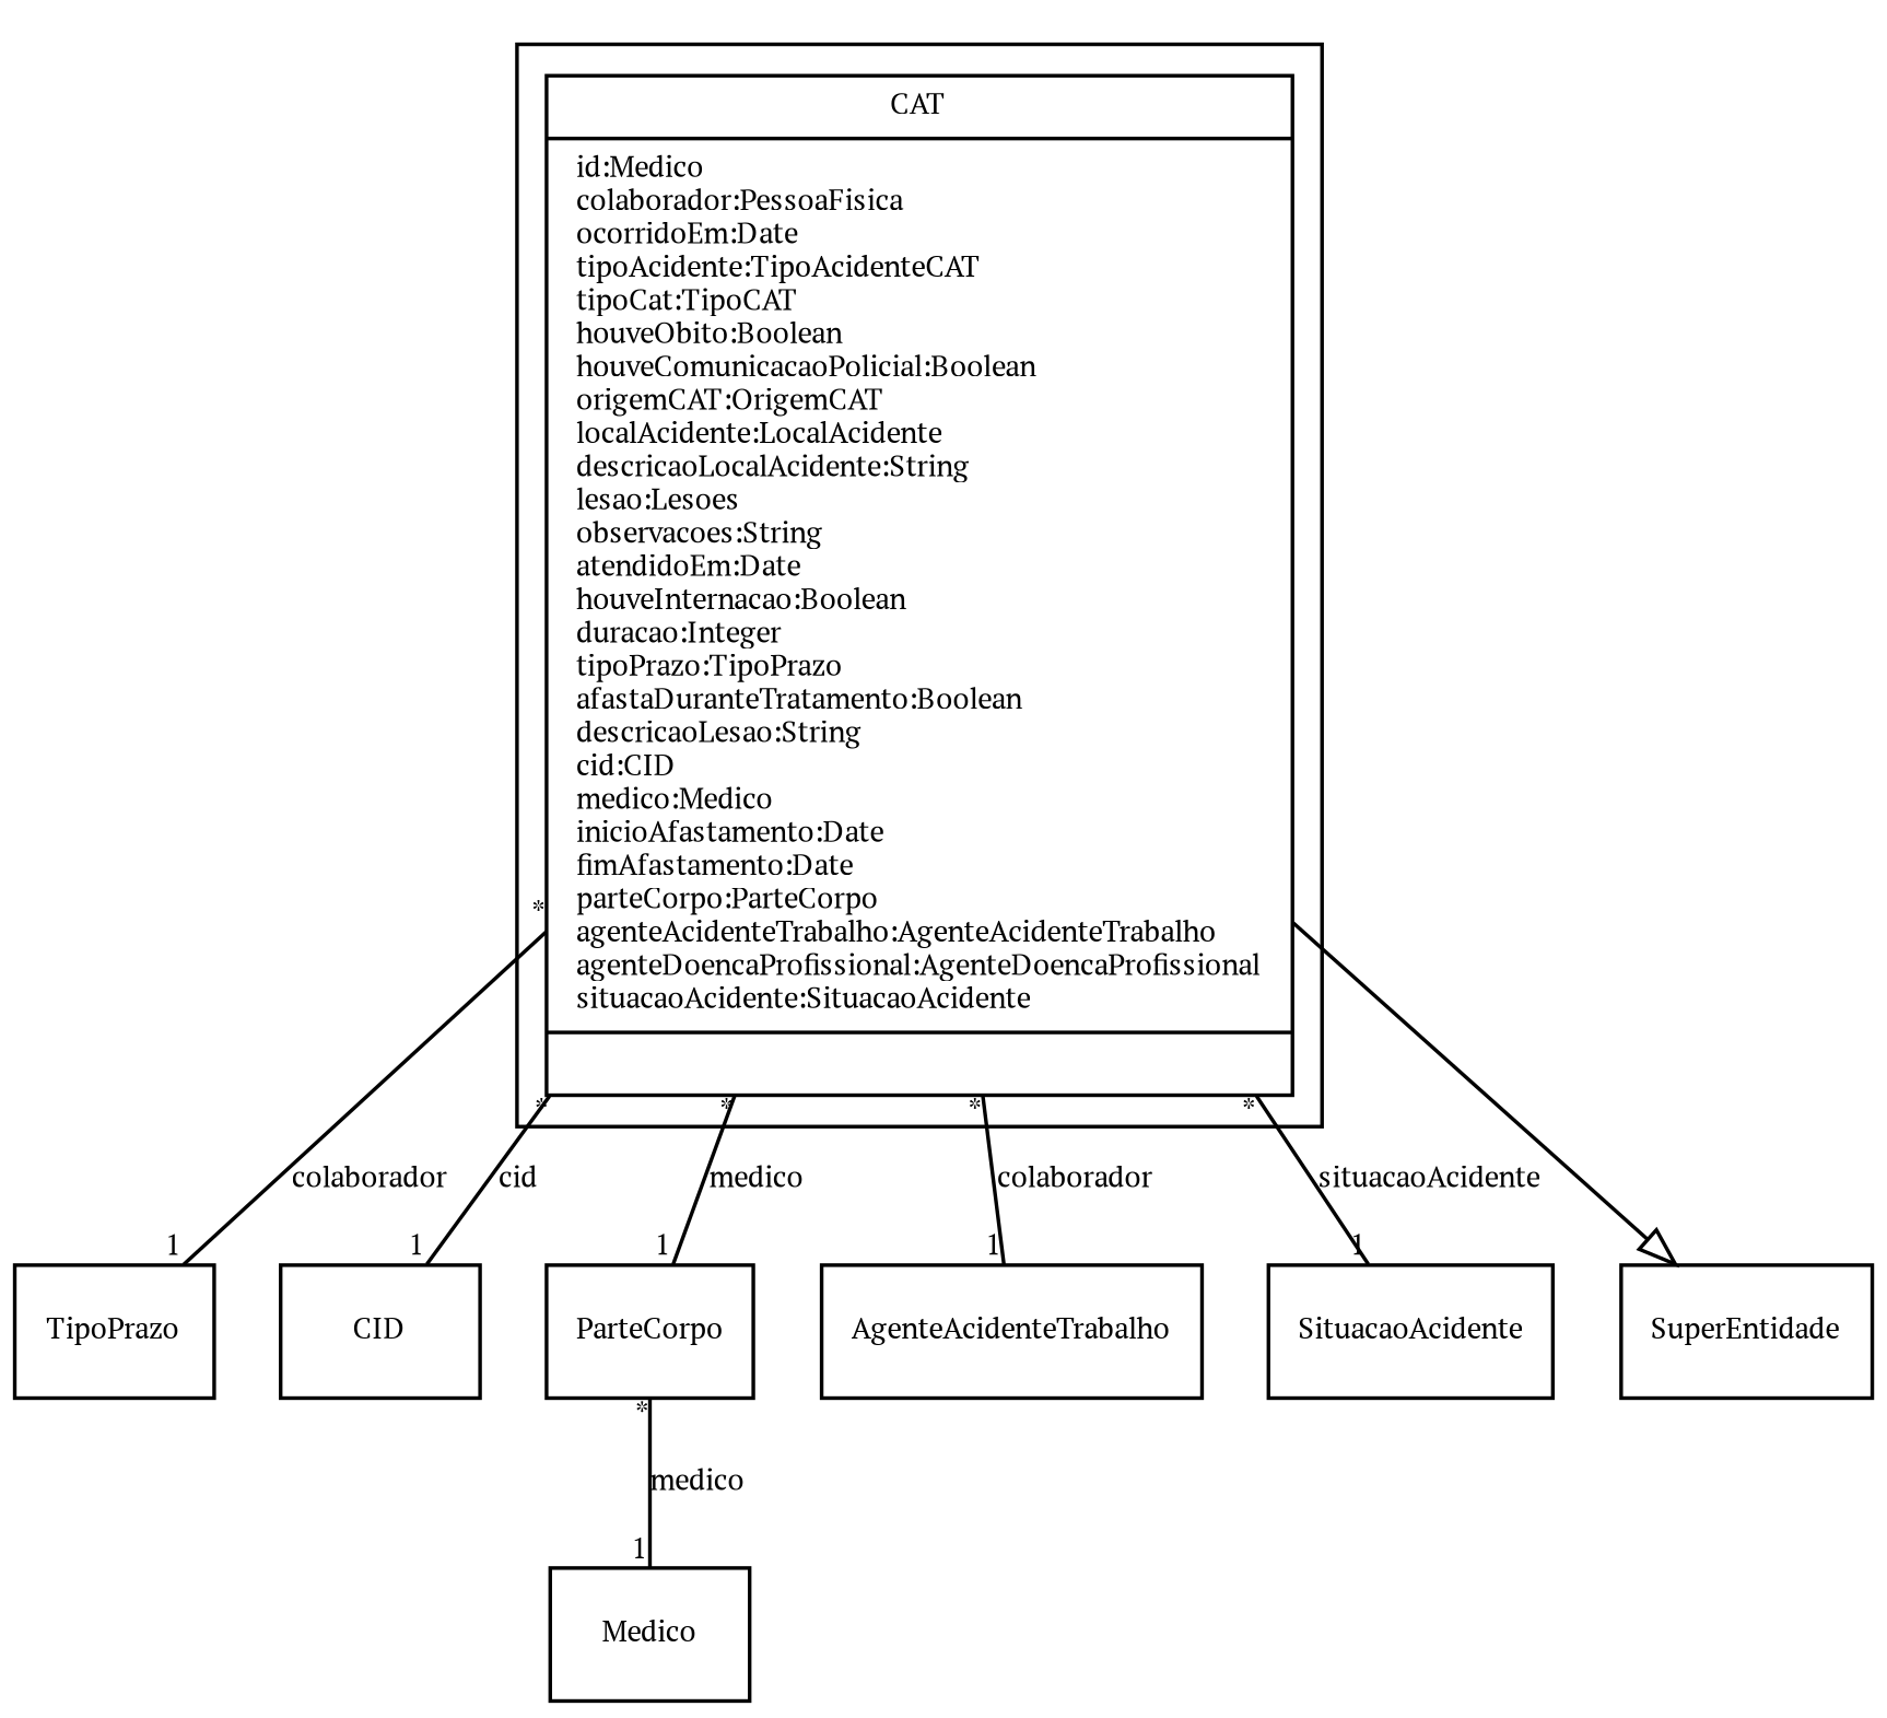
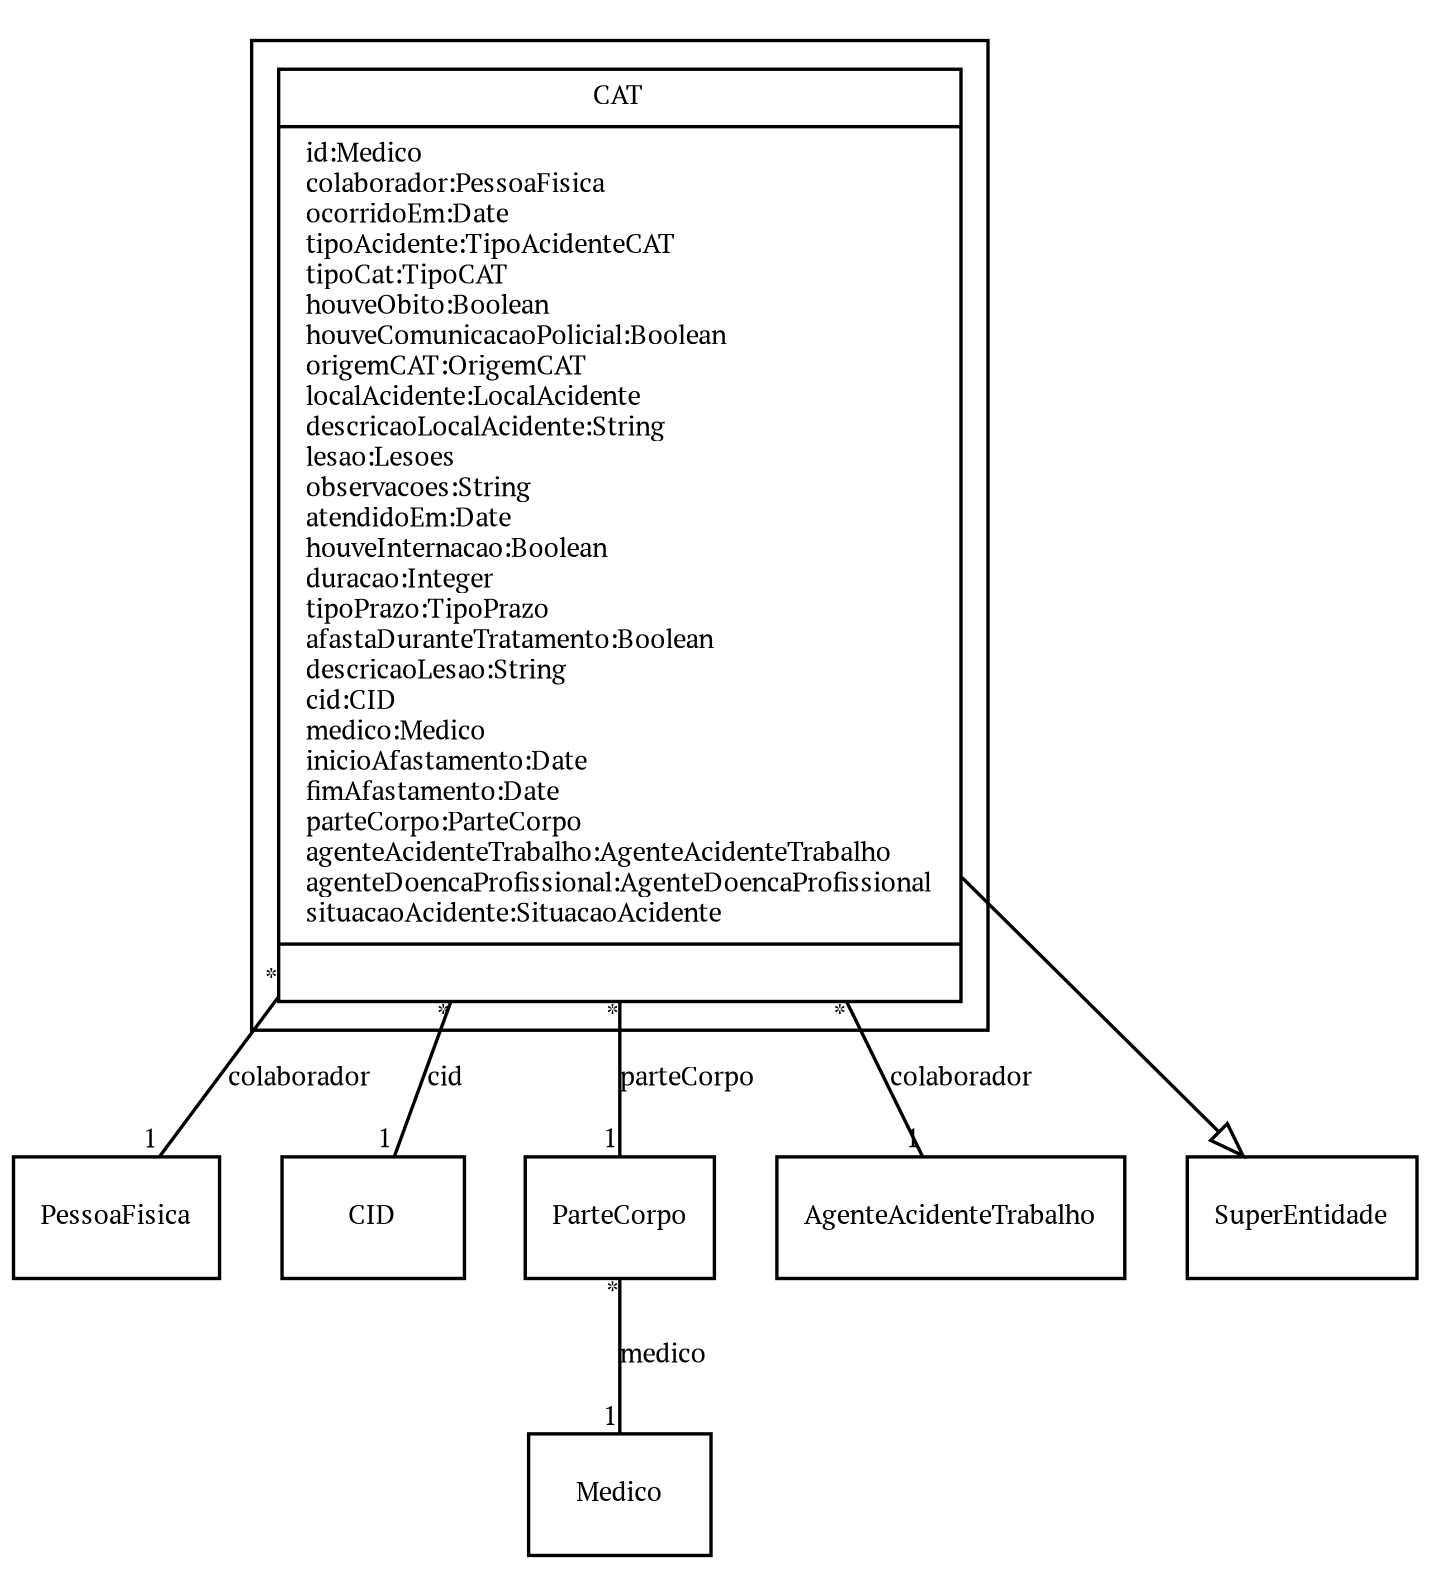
  digraph {
    fontname="PT Serif"
    fontsize=8
    node [fontname="PT Serif" fontsize=8 shape=record]
    edge [arrowhead=none fontname="PT Serif" fontsize=8 headlabel=1 taillabel="*"]
    n1 [label="{CAT|id:Medico\lcolaborador:PessoaFisica\locorridoEm:Date\ltipoAcidente:TipoAcidenteCAT\ltipoCat:TipoCAT\lhouveObito:Boolean\lhouveComunicacaoPolicial:Boolean\lorigemCAT:OrigemCAT\llocalAcidente:LocalAcidente\ldescricaoLocalAcidente:String\llesao:Lesoes\lobservacoes:String\latendidoEm:Date\lhouveInternacao:Boolean\lduracao:Integer\ltipoPrazo:TipoPrazo\lafastaDuranteTratamento:Boolean\ldescricaoLesao:String\lcid:CID\lmedico:Medico\linicioAfastamento:Date\lfimAfastamento:Date\lparteCorpo:ParteCorpo\lagenteAcidenteTrabalho:AgenteAcidenteTrabalho\lagenteDoencaProfissional:AgenteDoencaProfissional\lsituacaoAcidente:SituacaoAcidente\l|\l}"]
-   PessoaFisica [label=TipoPrazo]
+   PessoaFisica
    CID
    ParteCorpo
    AgenteAcidenteTrabalho
-   SituacaoAcidente
    SuperEntidade
    Medico
    subgraph cluster_1 {
      n1
    }
    n1 -> PessoaFisica [label=colaborador]
    n1 -> CID [label=cid]
-   n1 -> ParteCorpo [label=medico]
+   n1 -> ParteCorpo [label=parteCorpo]
    n1 -> AgenteAcidenteTrabalho [label=colaborador]
-   n1 -> SituacaoAcidente [label=situacaoAcidente]
    n1 -> SuperEntidade [arrowhead=empty headlabel="" taillabel=""]
    ParteCorpo -> Medico [label=medico]
  }
